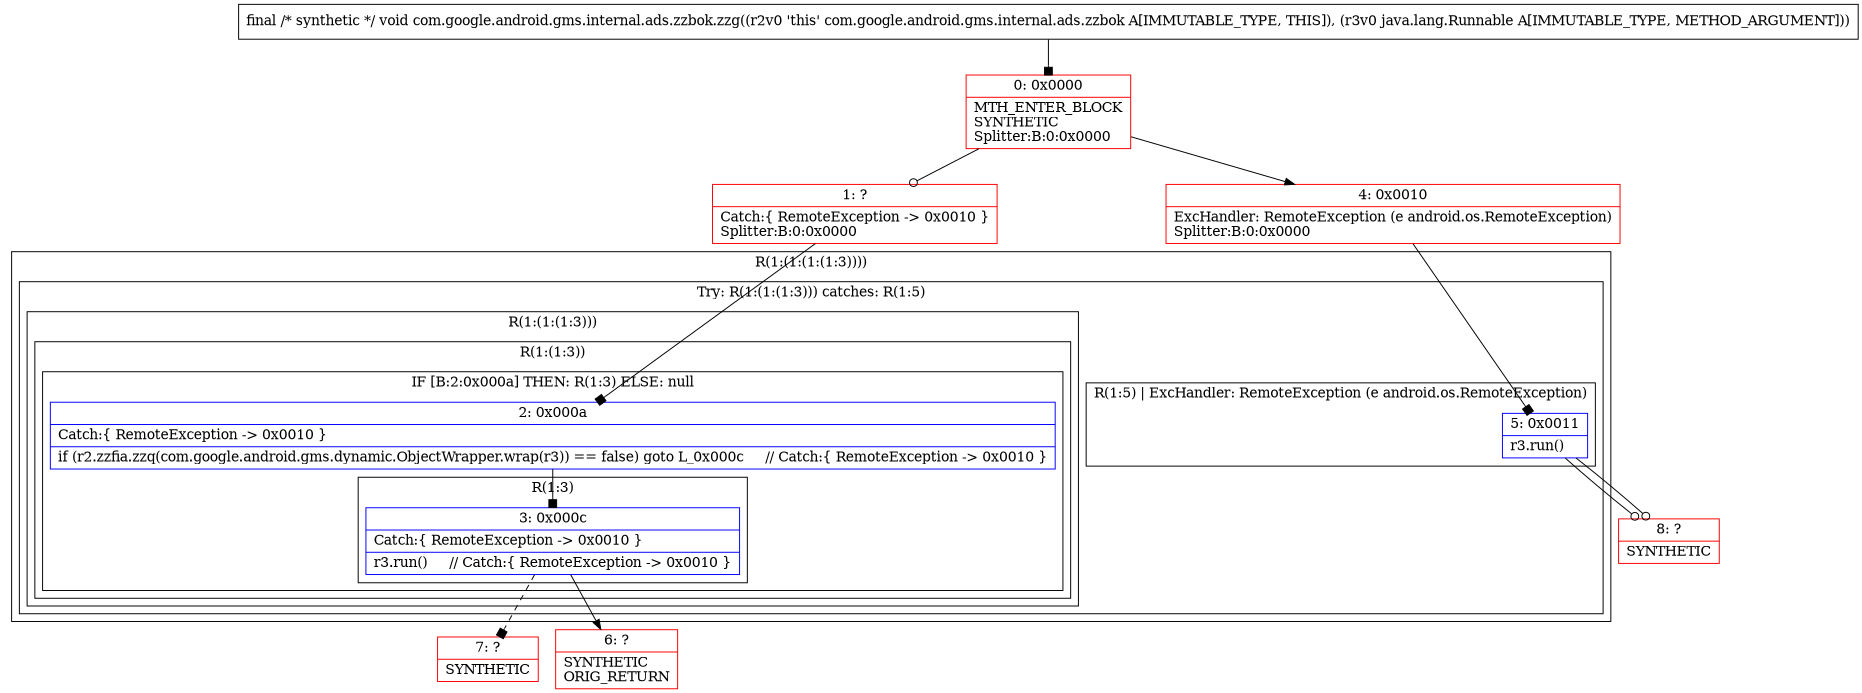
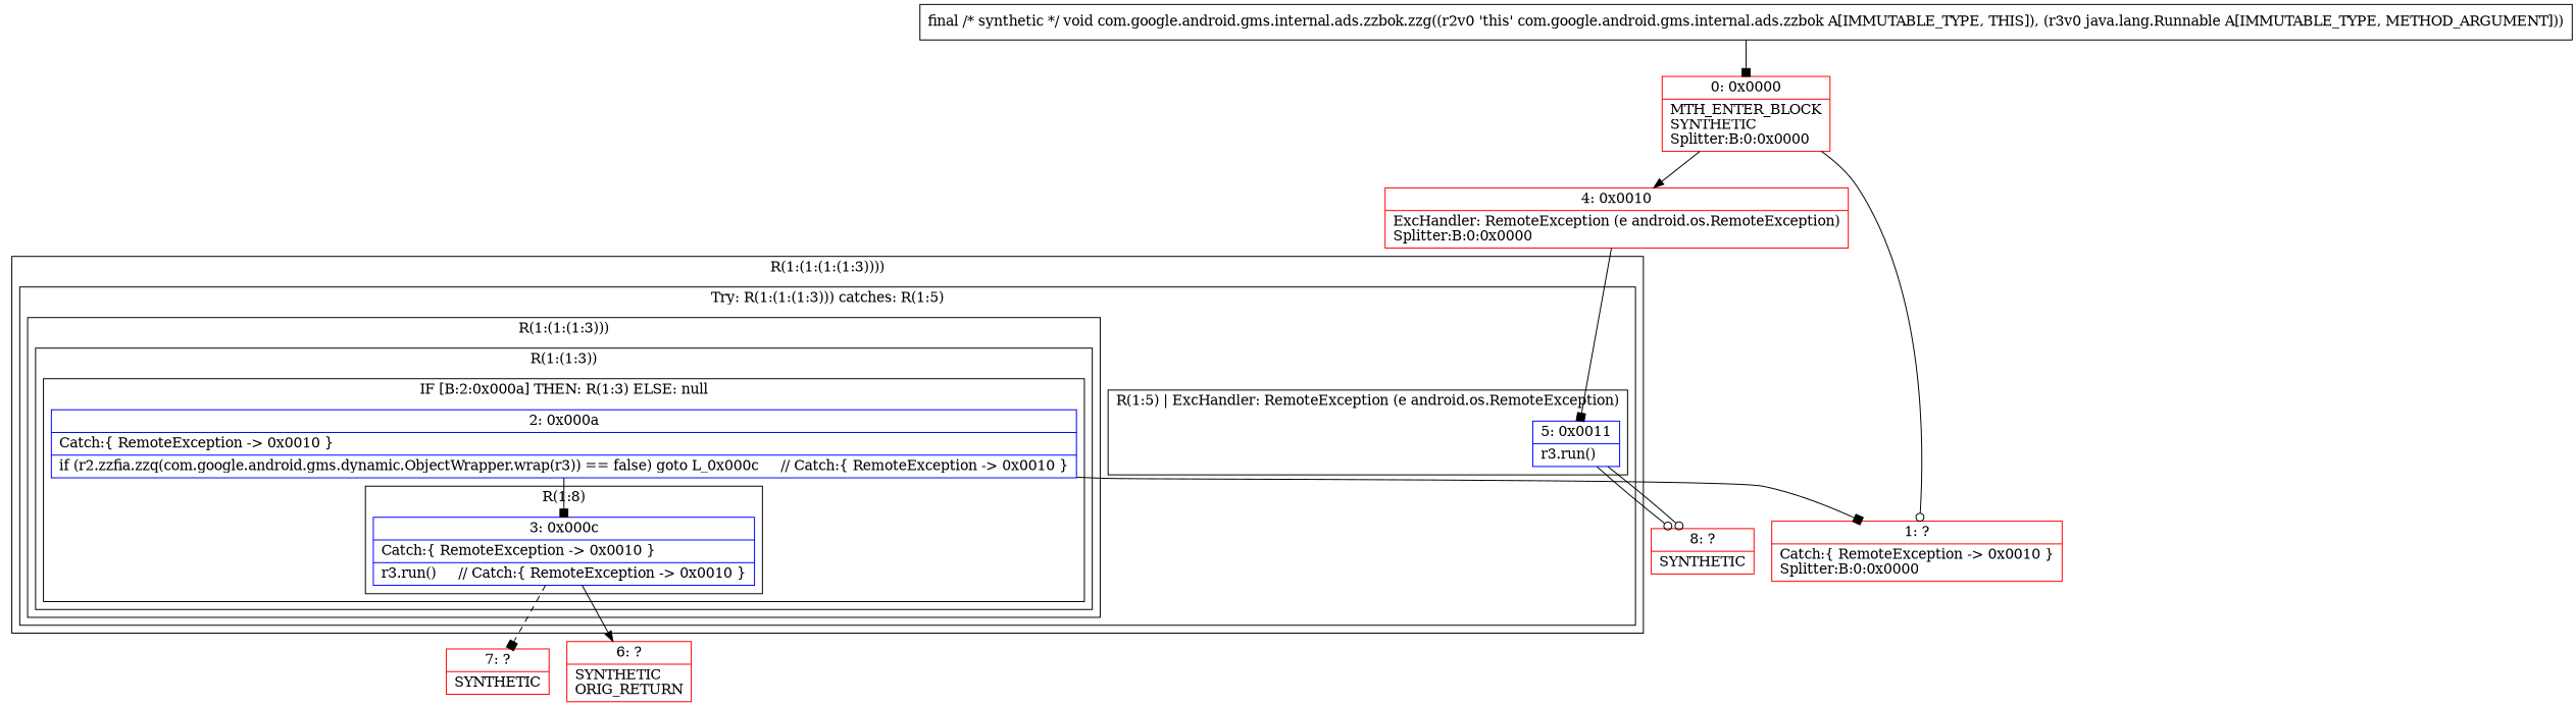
  digraph {
    node [color=red shape=record]
    edge [arrowhead=box]
    n1 [color=blue label="{3\:\ 0x000c|Catch:\{ RemoteException \-\> 0x0010 \}\l|r3.run()     \/\/ Catch:\{ RemoteException \-\> 0x0010 \}\l}"]
    n2 [color=blue label="{2\:\ 0x000a|Catch:\{ RemoteException \-\> 0x0010 \}\l|if (r2.zzfia.zzq(com.google.android.gms.dynamic.ObjectWrapper.wrap(r3)) == false) goto L_0x000c     \/\/ Catch:\{ RemoteException \-\> 0x0010 \}\l}"]
    n3 [color=blue label="{5\:\ 0x0011|r3.run()\l}"]
    n4 [label="{7\:\ ?|SYNTHETIC\l}"]
    n5 [label="{6\:\ ?|SYNTHETIC\lORIG_RETURN\l}"]
    n6 [label="{8\:\ ?|SYNTHETIC\l}"]
    n7 [label="{0\:\ 0x0000|MTH_ENTER_BLOCK\lSYNTHETIC\lSplitter:B:0:0x0000\l}"]
    n8 [label="{1\:\ ?|Catch:\{ RemoteException \-\> 0x0010 \}\lSplitter:B:0:0x0000\l}"]
    n9 [label="{4\:\ 0x0010|ExcHandler: RemoteException (e android.os.RemoteException)\lSplitter:B:0:0x0000\l}"]
    n10 [label="{final \/* synthetic *\/ void com.google.android.gms.internal.ads.zzbok.zzg((r2v0 'this' com.google.android.gms.internal.ads.zzbok A[IMMUTABLE_TYPE, THIS]), (r3v0 java.lang.Runnable A[IMMUTABLE_TYPE, METHOD_ARGUMENT])) }" color=""]
    subgraph cluster_1 {
      label="R(1:(1:(1:(1:3))))"
      subgraph cluster_2 {
        label="Try: R(1:(1:(1:3))) catches: R(1:5)"
        subgraph cluster_3 {
          label="R(1:(1:(1:3)))"
          subgraph cluster_4 {
            label="R(1:(1:3))"
            subgraph cluster_5 {
              label="IF [B:2:0x000a] THEN: R(1:3) ELSE: null"
              n2
              subgraph cluster_6 {
-               label="R(1:3)"
+               label="R(1:8)"
                n1
              }
            }
          }
        }
        subgraph cluster_7 {
          label="R(1:5) | ExcHandler: RemoteException (e android.os.RemoteException)\l"
          n3
        }
      }
    }
    subgraph cluster_8 {
      label="R(1:5) | ExcHandler: RemoteException (e android.os.RemoteException)\l"
    }
    n1 -> n4 [style=dashed]
    n1 -> n5 [arrowhead=normal]
    n2 -> n1
    n3 -> n6 [arrowhead=odot]
    n3 -> n6 [arrowhead=odot]
    n7 -> n8 [arrowhead=odot]
    n7 -> n9 [arrowhead=normal]
-   n8 -> n2
+   n2 -> n8
    n9 -> n3
    n10 -> n7
  }
